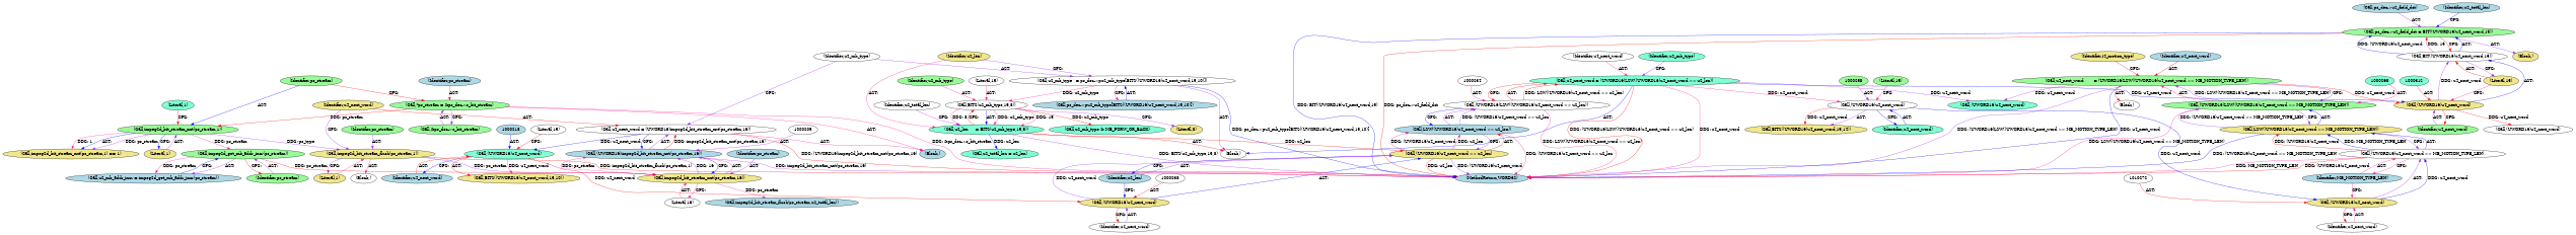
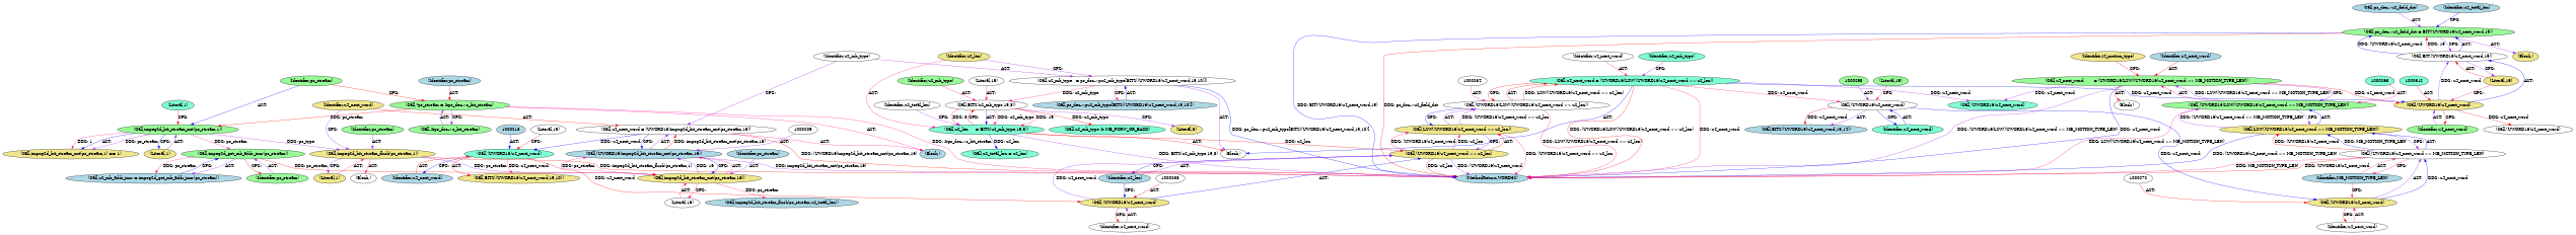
  digraph {
    node [fillcolor=white style=filled]
    edge [color=purple]
    n1 [fillcolor=palegreen label="(Call,ps_dec->u2_field_dct = BIT((UWORD16)u4_next_word,15))"]
    n2 [label="(Call,BIT((UWORD16)u4_next_word,15))"]
    n3 [fillcolor=lightblue label="(MethodReturn,WORD32)"]
    n4 [fillcolor=khaki label="(Block,)"]
    n5 [fillcolor=khaki label="(Literal,15)"]
    n6 [fillcolor=khaki label="(Call,(UWORD16)u4_next_word)"]
    n7 [fillcolor=palegreen label="(Identifier,u4_next_word)"]
    n8 [label="(Call,(UWORD16)u4_next_word)"]
    n9 [fillcolor=palegreen label="(Call,u4_next_word        = (UWORD16)LSW((UWORD16)u4_next_word << MB_MOTION_TYPE_LEN))"]
    n10 [fillcolor=palegreen label="(Call,(UWORD16)LSW((UWORD16)u4_next_word << MB_MOTION_TYPE_LEN))"]
    n11 [fillcolor=aquamarine label="(Call,(UWORD16)u4_next_word)"]
    n12 [label="(Block,)"]
    n13 [fillcolor=khaki label="(Call,LSW((UWORD16)u4_next_word << MB_MOTION_TYPE_LEN))"]
    n14 [label="(Call,(UWORD16)u4_next_word << MB_MOTION_TYPE_LEN)"]
    n15 [fillcolor=lightblue label="(Identifier,MB_MOTION_TYPE_LEN)"]
    n16 [fillcolor=khaki label="(Call,(UWORD16)u4_next_word)"]
    n17 [label="(Identifier,u4_next_word)"]
    n18 [label="(Call,(UWORD16)u4_next_word)"]
-   n19 [fillcolor=khaki label="(Call,BITS((UWORD16)u4_next_word,15,14))"]
+   n19 [fillcolor=lightblue label="(Call,BITS((UWORD16)u4_next_word,15,14))"]
    n20 [fillcolor=aquamarine label="(Identifier,u4_next_word)"]
    n21 [fillcolor=aquamarine label="(Call,u4_next_word = (UWORD16)LSW((UWORD16)u4_next_word << u2_len))"]
    n22 [label="(Call,(UWORD16)LSW((UWORD16)u4_next_word << u2_len))"]
    n23 [label="(Block,)"]
-   n24 [fillcolor=lightblue label="(Call,LSW((UWORD16)u4_next_word << u2_len))"]
+   n24 [fillcolor=khaki label="(Call,LSW((UWORD16)u4_next_word << u2_len))"]
    n25 [fillcolor=khaki label="(Call,(UWORD16)u4_next_word << u2_len)"]
    n26 [fillcolor=lightblue label="(Identifier,u2_len)"]
    n27 [fillcolor=khaki label="(Call,(UWORD16)u4_next_word)"]
    n28 [label="(Identifier,u4_next_word)"]
    n29 [fillcolor=aquamarine label="(Call,(UWORD16)u4_next_word)"]
    n30 [fillcolor=khaki label="(Call,BITS((UWORD16)u4_next_word,15,10))"]
    n31 [fillcolor=lightblue label="(Identifier,u4_next_word)"]
    n32 [label="(Call,u4_next_word = (UWORD16)impeg2d_bit_stream_nxt(ps_stream,16))"]
    n33 [fillcolor=lightblue label="(Call,(UWORD16)impeg2d_bit_stream_nxt(ps_stream,16))"]
    n34 [fillcolor=lightblue label="(Block,)"]
    n35 [fillcolor=khaki label="(Call,impeg2d_bit_stream_nxt(ps_stream,16))"]
    n36 [label="(Literal,16)"]
    n37 [fillcolor=lightblue label="(Call,impeg2d_bit_stream_flush(ps_stream,u2_total_len))"]
    n38 [fillcolor=khaki label="(Call,impeg2d_bit_stream_flush(ps_stream,1))"]
    n39 [fillcolor=khaki label="(Literal,1)"]
    n40 [label="(Block,)"]
    n41 [fillcolor=palegreen label="(Call,impeg2d_bit_stream_nxt(ps_stream,1))"]
    n42 [fillcolor=palegreen label="(Call,impeg2d_get_mb_addr_incr(ps_stream))"]
    n43 [fillcolor=khaki label="(Call,impeg2d_bit_stream_nxt(ps_stream,1) == 1)"]
    n44 [fillcolor=khaki label="(Literal,1)"]
    n45 [fillcolor=lightblue label="(Call,u2_mb_addr_incr = impeg2d_get_mb_addr_incr(ps_stream))"]
    n46 [fillcolor=palegreen label="(Identifier,ps_stream)"]
    n47 [fillcolor=palegreen label="(Call,*ps_stream = &ps_dec->s_bit_stream)"]
    n48 [fillcolor=palegreen label="(Call,&ps_dec->s_bit_stream)"]
    n49 [fillcolor=aquamarine label="(Call,u2_len      = BITS(u2_mb_type,15,8))"]
    n50 [label="(Call,BITS(u2_mb_type,15,8))"]
    n51 [fillcolor=aquamarine label="(Call,u2_total_len = u2_len)"]
    n52 [fillcolor=aquamarine label="(Call,u2_mb_type & MB_FORW_OR_BACK)"]
    n53 [fillcolor=khaki label="(Literal,8)"]
    n54 [label="(Call,u2_mb_type   = ps_dec->pu2_mb_type[BITS((UWORD16)u4_next_word,15,10)])"]
    n55 [fillcolor=lightblue label="(Call,ps_dec->pu2_mb_type[BITS((UWORD16)u4_next_word,15,10)])"]
    n56 [fillcolor=khaki label="(Identifier,u4_next_word)"]
    n57 [fillcolor=khaki label="(Identifier,i4_motion_type)"]
    n58 [fillcolor=palegreen label="(Identifier,ps_stream)"]
    n59 [fillcolor=lightblue label="(Identifier,ps_stream)"]
    n60 [label="(Identifier,u2_total_len)"]
    n61 [fillcolor=palegreen label="(Literal,15)"]
    n62 [fillcolor=aquamarine label="(Literal,1)"]
    n63 [fillcolor=lightblue label="(Identifier,ps_stream)"]
    n64 [label="(Identifier,u4_next_word)"]
    n65 [fillcolor=lightblue label="(Call,ps_dec->u2_field_dct)"]
    n66 [fillcolor=lightblue label="(Identifier,u2_total_len)"]
    n67 [label="(Identifier,u2_mb_type)"]
    n68 [fillcolor=aquamarine label="(Identifier,u2_mb_type)"]
    n69 [fillcolor=palegreen label="(Identifier,u2_mb_type)"]
    n70 [label="(Literal,15)"]
    n71 [label="(Literal,15)"]
    n72 [fillcolor=palegreen label="(Identifier,ps_stream)"]
    n73 [fillcolor=khaki label="(Identifier,u2_len)"]
    n74 [fillcolor=lightblue label="(Identifier,u4_next_word)"]
    1000312 [fillcolor=aquamarine]
    1000268 [fillcolor=aquamarine]
-   1000272 [label=1010272]
+   1000272
    1000258 [fillcolor=palegreen]
    1000234
    1000238
    1000218 [fillcolor=lightblue]
    1000205
-   n1 -> n2 [color=red label="CFG: "]
+   n1 -> n2 [label="CFG: "]
    n1 -> n3 [color=blue label="DDG: BIT((UWORD16)u4_next_word,15)"]
    n1 -> n3 [color=red label="DDG: ps_dec->u2_field_dct"]
    n1 -> n4 [label="AST: "]
    n2 -> n1 [color=blue label="AST: "]
    n2 -> n1 [color=blue label="DDG: (UWORD16)u4_next_word"]
    n2 -> n1 [color=red label="DDG: 15"]
    n2 -> n5 [label="CFG: "]
    n5 -> n2 [color=red label="AST: "]
    n5 -> n6 [color=deeppink label="CFG: "]
    n6 -> n2 [color=blue label="AST: "]
    n6 -> n2 [label="DDG: u4_next_word"]
    n6 -> n7 [color=red label="CFG: "]
    n6 -> n8 [color=red label="DDG: u4_next_word"]
    n7 -> n6 [label="AST: "]
    n9 -> n3 [label="DDG: (UWORD16)LSW((UWORD16)u4_next_word << MB_MOTION_TYPE_LEN)"]
    n9 -> n3 [color=blue label="DDG: u4_next_word"]
    n9 -> n6 [color=red label="DDG: u4_next_word"]
    n9 -> n10 [label="CFG: "]
    n9 -> n11 [label="DDG: u4_next_word"]
    n9 -> n12 [color=red label="AST: "]
    n10 -> n3 [color=deeppink label="DDG: LSW((UWORD16)u4_next_word << MB_MOTION_TYPE_LEN)"]
    n10 -> n9 [color=deeppink label="AST: "]
    n10 -> n9 [label="DDG: LSW((UWORD16)u4_next_word << MB_MOTION_TYPE_LEN)"]
    n10 -> n13 [label="CFG: "]
    n13 -> n3 [color=blue label="DDG: (UWORD16)u4_next_word << MB_MOTION_TYPE_LEN"]
    n13 -> n10 [color=blue label="AST: "]
    n13 -> n10 [label="DDG: (UWORD16)u4_next_word << MB_MOTION_TYPE_LEN"]
    n13 -> n14 [label="CFG: "]
    n14 -> n3 [color=deeppink label="DDG: MB_MOTION_TYPE_LEN"]
    n14 -> n3 [color=red label="DDG: (UWORD16)u4_next_word"]
    n14 -> n13 [color=blue label="AST: "]
    n14 -> n13 [color=red label="DDG: (UWORD16)u4_next_word"]
    n14 -> n13 [color=blue label="DDG: MB_MOTION_TYPE_LEN"]
    n14 -> n15 [color=deeppink label="CFG: "]
    n15 -> n14 [color=deeppink label="AST: "]
    n15 -> n16 [color=deeppink label="CFG: "]
    n16 -> n14 [label="AST: "]
    n16 -> n14 [color=blue label="DDG: u4_next_word"]
    n16 -> n17 [color=red label="CFG: "]
    n17 -> n16 [color=deeppink label="AST: "]
    n18 -> n16 [color=blue label="DDG: u4_next_word"]
    n18 -> n19 [label="AST: "]
    n18 -> n19 [color=red label="DDG: u4_next_word"]
    n18 -> n20 [color=blue label="CFG: "]
    n20 -> n18 [color=blue label="AST: "]
    n21 -> n3 [color=red label="DDG: (UWORD16)LSW((UWORD16)u4_next_word << u2_len)"]
    n21 -> n3 [color=deeppink label="DDG: u4_next_word"]
    n21 -> n6 [color=blue label="DDG: u4_next_word"]
    n21 -> n11 [label="DDG: u4_next_word"]
    n21 -> n18 [color=deeppink label="DDG: u4_next_word"]
    n21 -> n22 [color=red label="CFG: "]
    n21 -> n23 [color=blue label="AST: "]
    n22 -> n3 [color=deeppink label="DDG: LSW((UWORD16)u4_next_word << u2_len)"]
    n22 -> n21 [color=red label="AST: "]
    n22 -> n21 [color=red label="DDG: LSW((UWORD16)u4_next_word << u2_len)"]
    n22 -> n24 [color=blue label="CFG: "]
    n24 -> n3 [color=deeppink label="DDG: (UWORD16)u4_next_word << u2_len"]
    n24 -> n22 [label="AST: "]
    n24 -> n22 [label="DDG: (UWORD16)u4_next_word << u2_len"]
    n24 -> n25 [label="CFG: "]
    n25 -> n3 [label="DDG: (UWORD16)u4_next_word"]
    n25 -> n3 [color=red label="DDG: u2_len"]
    n25 -> n24 [color=red label="AST: "]
    n25 -> n24 [color=deeppink label="DDG: (UWORD16)u4_next_word"]
    n25 -> n24 [color=deeppink label="DDG: u2_len"]
    n25 -> n26 [color=blue label="CFG: "]
    n26 -> n25 [label="AST: "]
    n26 -> n27 [color=blue label="CFG: "]
    n27 -> n25 [color=blue label="AST: "]
    n27 -> n25 [label="DDG: u4_next_word"]
    n27 -> n28 [color=red label="CFG: "]
    n28 -> n27 [label="AST: "]
    n29 -> n27 [color=red label="DDG: u4_next_word"]
    n29 -> n30 [color=red label="AST: "]
    n29 -> n30 [color=deeppink label="DDG: u4_next_word"]
    n29 -> n31 [color=blue label="CFG: "]
    n31 -> n29 [color=red label="AST: "]
    n32 -> n3 [color=red label="DDG: (UWORD16)impeg2d_bit_stream_nxt(ps_stream,16)"]
    n32 -> n29 [color=blue label="DDG: u4_next_word"]
    n32 -> n33 [color=blue label="CFG: "]
    n32 -> n34 [color=deeppink label="AST: "]
    n33 -> n3 [label="DDG: impeg2d_bit_stream_nxt(ps_stream,16)"]
    n33 -> n32 [label="AST: "]
    n33 -> n32 [color=red label="DDG: impeg2d_bit_stream_nxt(ps_stream,16)"]
    n33 -> n35 [color=blue label="CFG: "]
    n35 -> n33 [color=deeppink label="AST: "]
    n35 -> n33 [color=deeppink label="DDG: ps_stream"]
    n35 -> n33 [label="DDG: 16"]
    n35 -> n36 [color=deeppink label="CFG: "]
    n35 -> n37 [color=deeppink label="DDG: ps_stream"]
    n36 -> n35 [color=deeppink label="AST: "]
    n38 -> n3 [color=red label="DDG: impeg2d_bit_stream_flush(ps_stream,1)"]
    n38 -> n35 [label="DDG: ps_stream"]
    n38 -> n39 [label="CFG: "]
    n38 -> n40 [color=deeppink label="AST: "]
    n39 -> n38 [color=deeppink label="AST: "]
    n41 -> n38 [label="DDG: ps_type"]
    n41 -> n42 [color=deeppink label="DDG: ps_stream"]
    n41 -> n43 [color=blue label="AST: "]
    n41 -> n43 [label="DDG: ps_stream"]
    n41 -> n43 [color=deeppink label="DDG: 1"]
    n41 -> n44 [color=blue label="CFG: "]
    n42 -> n35 [color=red label="DDG: ps_stream"]
    n42 -> n45 [label="AST: "]
    n42 -> n45 [color=deeppink label="DDG: ps_stream"]
    n42 -> n46 [color=red label="CFG: "]
    n44 -> n41 [label="AST: "]
    n45 -> n42 [color=blue label="CFG: "]
    n46 -> n42 [label="AST: "]
    n47 -> n3 [color=deeppink label="DDG: &ps_dec->s_bit_stream"]
    n47 -> n34 [color=deeppink label="AST: "]
    n47 -> n41 [color=red label="DDG: ps_stream"]
    n47 -> n48 [label="CFG: "]
    n48 -> n47 [label="AST: "]
    n49 -> n3 [label="DDG: BITS(u2_mb_type,15,8)"]
    n49 -> n23 [color=red label="AST: "]
    n49 -> n25 [color=red label="DDG: u2_len"]
    n49 -> n50 [color=red label="CFG: "]
    n49 -> n51 [color=blue label="DDG: u2_len"]
    n50 -> n49 [color=blue label="AST: "]
    n50 -> n49 [color=deeppink label="DDG: u2_mb_type"]
    n50 -> n49 [color=deeppink label="DDG: 15"]
    n50 -> n49 [color=deeppink label="DDG: 8"]
    n50 -> n52 [color=red label="DDG: u2_mb_type"]
    n50 -> n53 [label="CFG: "]
    n54 -> n3 [color=blue label="DDG: ps_dec->pu2_mb_type[BITS((UWORD16)u4_next_word,15,10)]"]
    n54 -> n23 [label="AST: "]
    n54 -> n50 [color=deeppink label="DDG: u2_mb_type"]
    n54 -> n55 [color=deeppink label="CFG: "]
    n55 -> n54 [color=blue label="AST: "]
    n56 -> n32 [color=red label="AST: "]
    n56 -> n38 [label="CFG: "]
    n57 -> n9 [color=red label="CFG: "]
    n58 -> n41 [color=blue label="AST: "]
    n58 -> n47 [color=red label="CFG: "]
    n59 -> n47 [color=red label="AST: "]
    n60 -> n49 [label="CFG: "]
    n61 -> n18 [color=deeppink label="CFG: "]
    n62 -> n41 [color=red label="CFG: "]
    n63 -> n35 [label="AST: "]
    n64 -> n21 [color=deeppink label="AST: "]
    n65 -> n1 [label="AST: "]
    n66 -> n1 [color=blue label="CFG: "]
    n67 -> n32 [label="CFG: "]
    n67 -> n54 [label="AST: "]
    n68 -> n21 [label="CFG: "]
    n69 -> n50 [color=deeppink label="AST: "]
    n70 -> n50 [color=deeppink label="AST: "]
    n71 -> n29 [color=red label="CFG: "]
    n72 -> n38 [label="AST: "]
    n73 -> n49 [color=deeppink label="AST: "]
    n73 -> n54 [label="CFG: "]
    n74 -> n9 [color=red label="AST: "]
    1000312 -> n6 [color=red label="AST: "]
    1000268 -> n10 [color=deeppink label="AST: "]
    1000272 -> n16 [color=red label="AST: "]
    1000258 -> n18 [label="AST: "]
    1000234 -> n22 [color=deeppink label="AST: "]
    1000238 -> n27 [color=red label="AST: "]
    1000218 -> n29 [color=blue label="AST: "]
    1000205 -> n33 [label="AST: "]
  }
